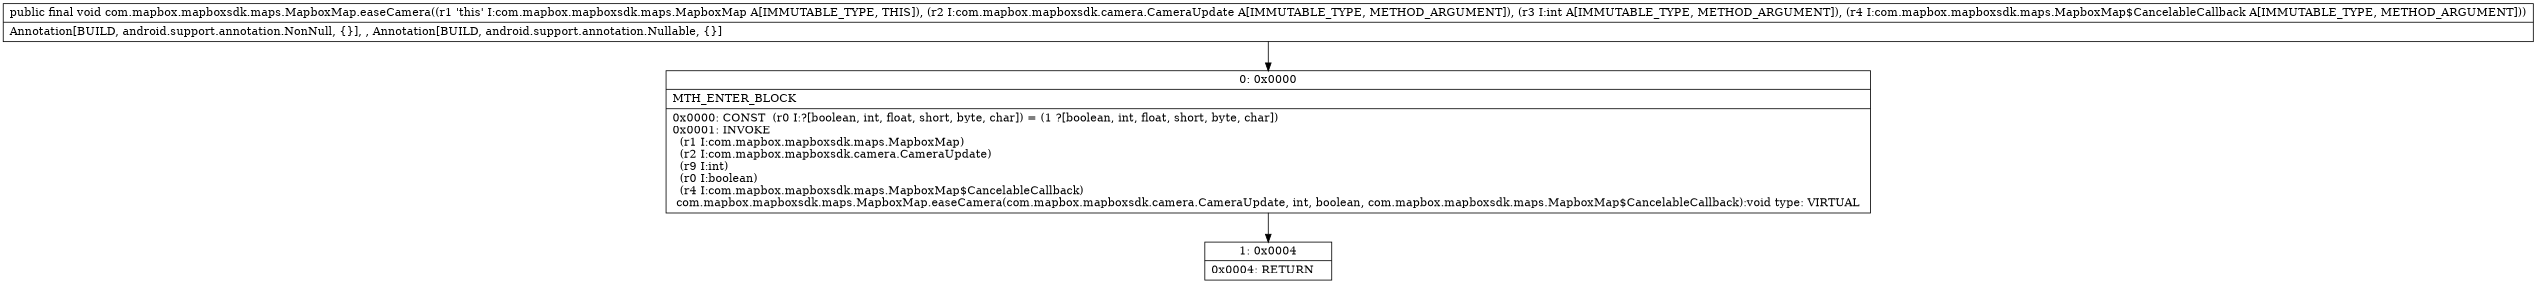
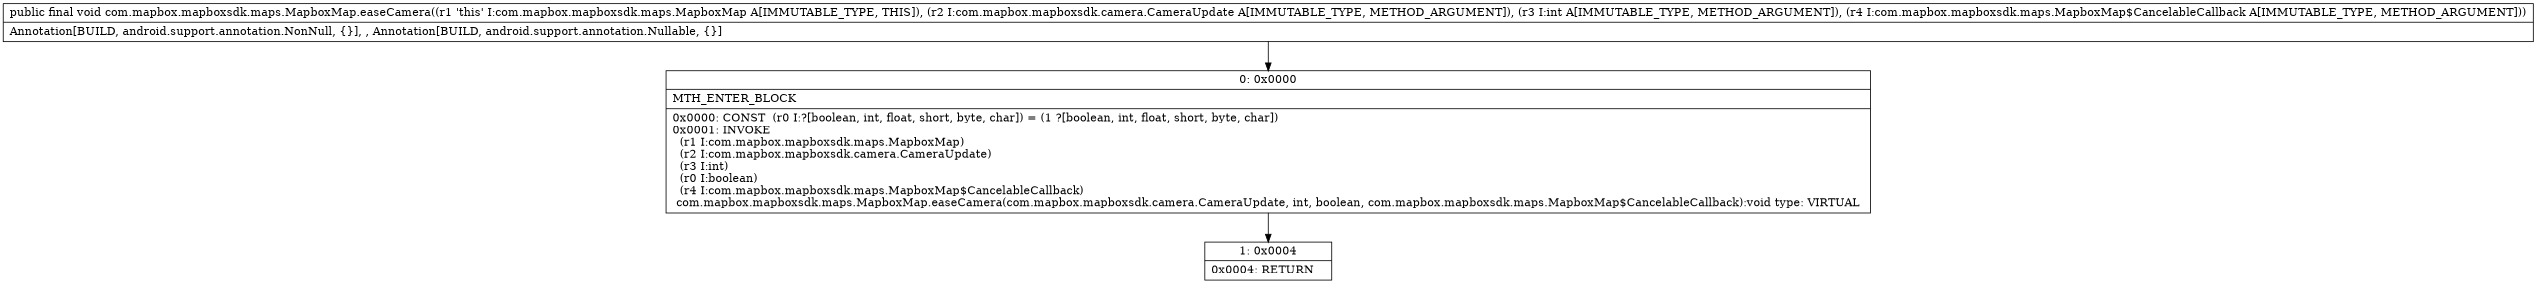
  digraph {
    node [shape=record]
-   n1 [label="{0\:\ 0x0000|MTH_ENTER_BLOCK\l|0x0000: CONST  (r0 I:?[boolean, int, float, short, byte, char]) = (1 ?[boolean, int, float, short, byte, char]) \l0x0001: INVOKE  \l  (r1 I:com.mapbox.mapboxsdk.maps.MapboxMap)\l  (r2 I:com.mapbox.mapboxsdk.camera.CameraUpdate)\l  (r9 I:int)\l  (r0 I:boolean)\l  (r4 I:com.mapbox.mapboxsdk.maps.MapboxMap$CancelableCallback)\l com.mapbox.mapboxsdk.maps.MapboxMap.easeCamera(com.mapbox.mapboxsdk.camera.CameraUpdate, int, boolean, com.mapbox.mapboxsdk.maps.MapboxMap$CancelableCallback):void type: VIRTUAL \l}"]
+   n1 [label="{0\:\ 0x0000|MTH_ENTER_BLOCK\l|0x0000: CONST  (r0 I:?[boolean, int, float, short, byte, char]) = (1 ?[boolean, int, float, short, byte, char]) \l0x0001: INVOKE  \l  (r1 I:com.mapbox.mapboxsdk.maps.MapboxMap)\l  (r2 I:com.mapbox.mapboxsdk.camera.CameraUpdate)\l  (r3 I:int)\l  (r0 I:boolean)\l  (r4 I:com.mapbox.mapboxsdk.maps.MapboxMap$CancelableCallback)\l com.mapbox.mapboxsdk.maps.MapboxMap.easeCamera(com.mapbox.mapboxsdk.camera.CameraUpdate, int, boolean, com.mapbox.mapboxsdk.maps.MapboxMap$CancelableCallback):void type: VIRTUAL \l}"]
    n2 [label="{1\:\ 0x0004|0x0004: RETURN   \l}"]
    n3 [label="{public final void com.mapbox.mapboxsdk.maps.MapboxMap.easeCamera((r1 'this' I:com.mapbox.mapboxsdk.maps.MapboxMap A[IMMUTABLE_TYPE, THIS]), (r2 I:com.mapbox.mapboxsdk.camera.CameraUpdate A[IMMUTABLE_TYPE, METHOD_ARGUMENT]), (r3 I:int A[IMMUTABLE_TYPE, METHOD_ARGUMENT]), (r4 I:com.mapbox.mapboxsdk.maps.MapboxMap$CancelableCallback A[IMMUTABLE_TYPE, METHOD_ARGUMENT]))  | Annotation[BUILD, android.support.annotation.NonNull, \{\}], , Annotation[BUILD, android.support.annotation.Nullable, \{\}]\l}"]
    n1 -> n2
    n3 -> n1
  }
